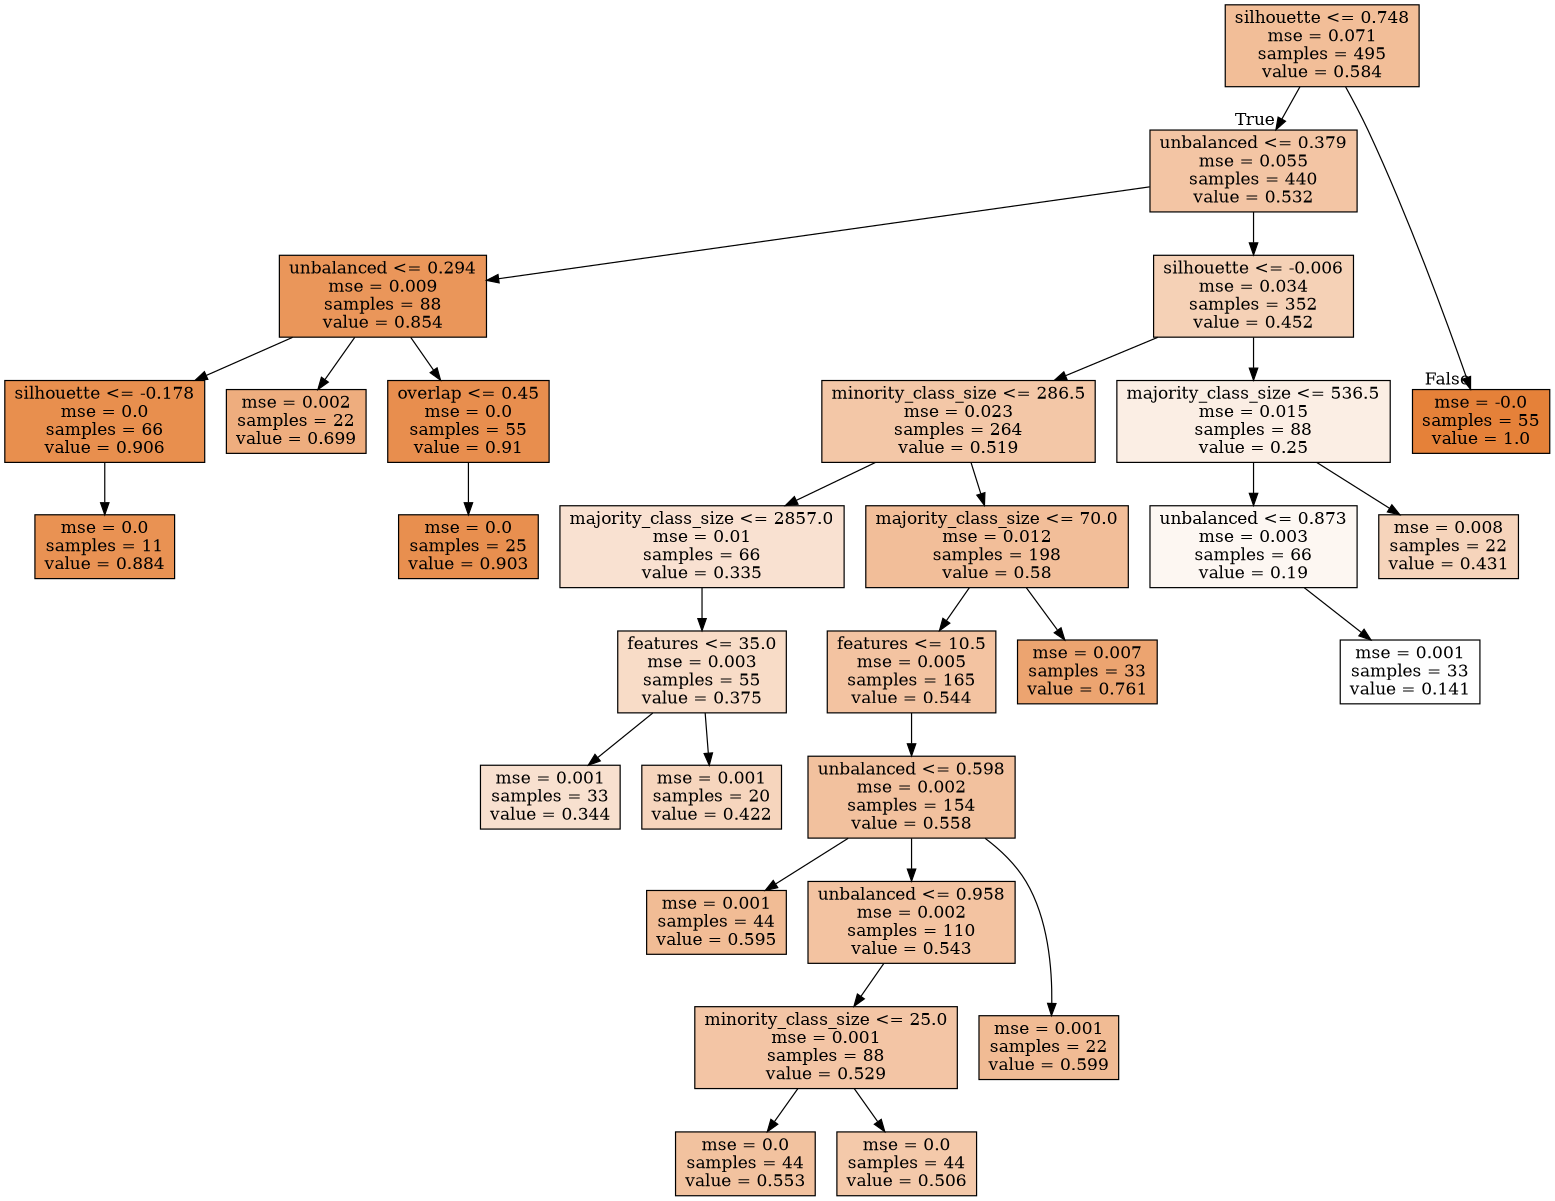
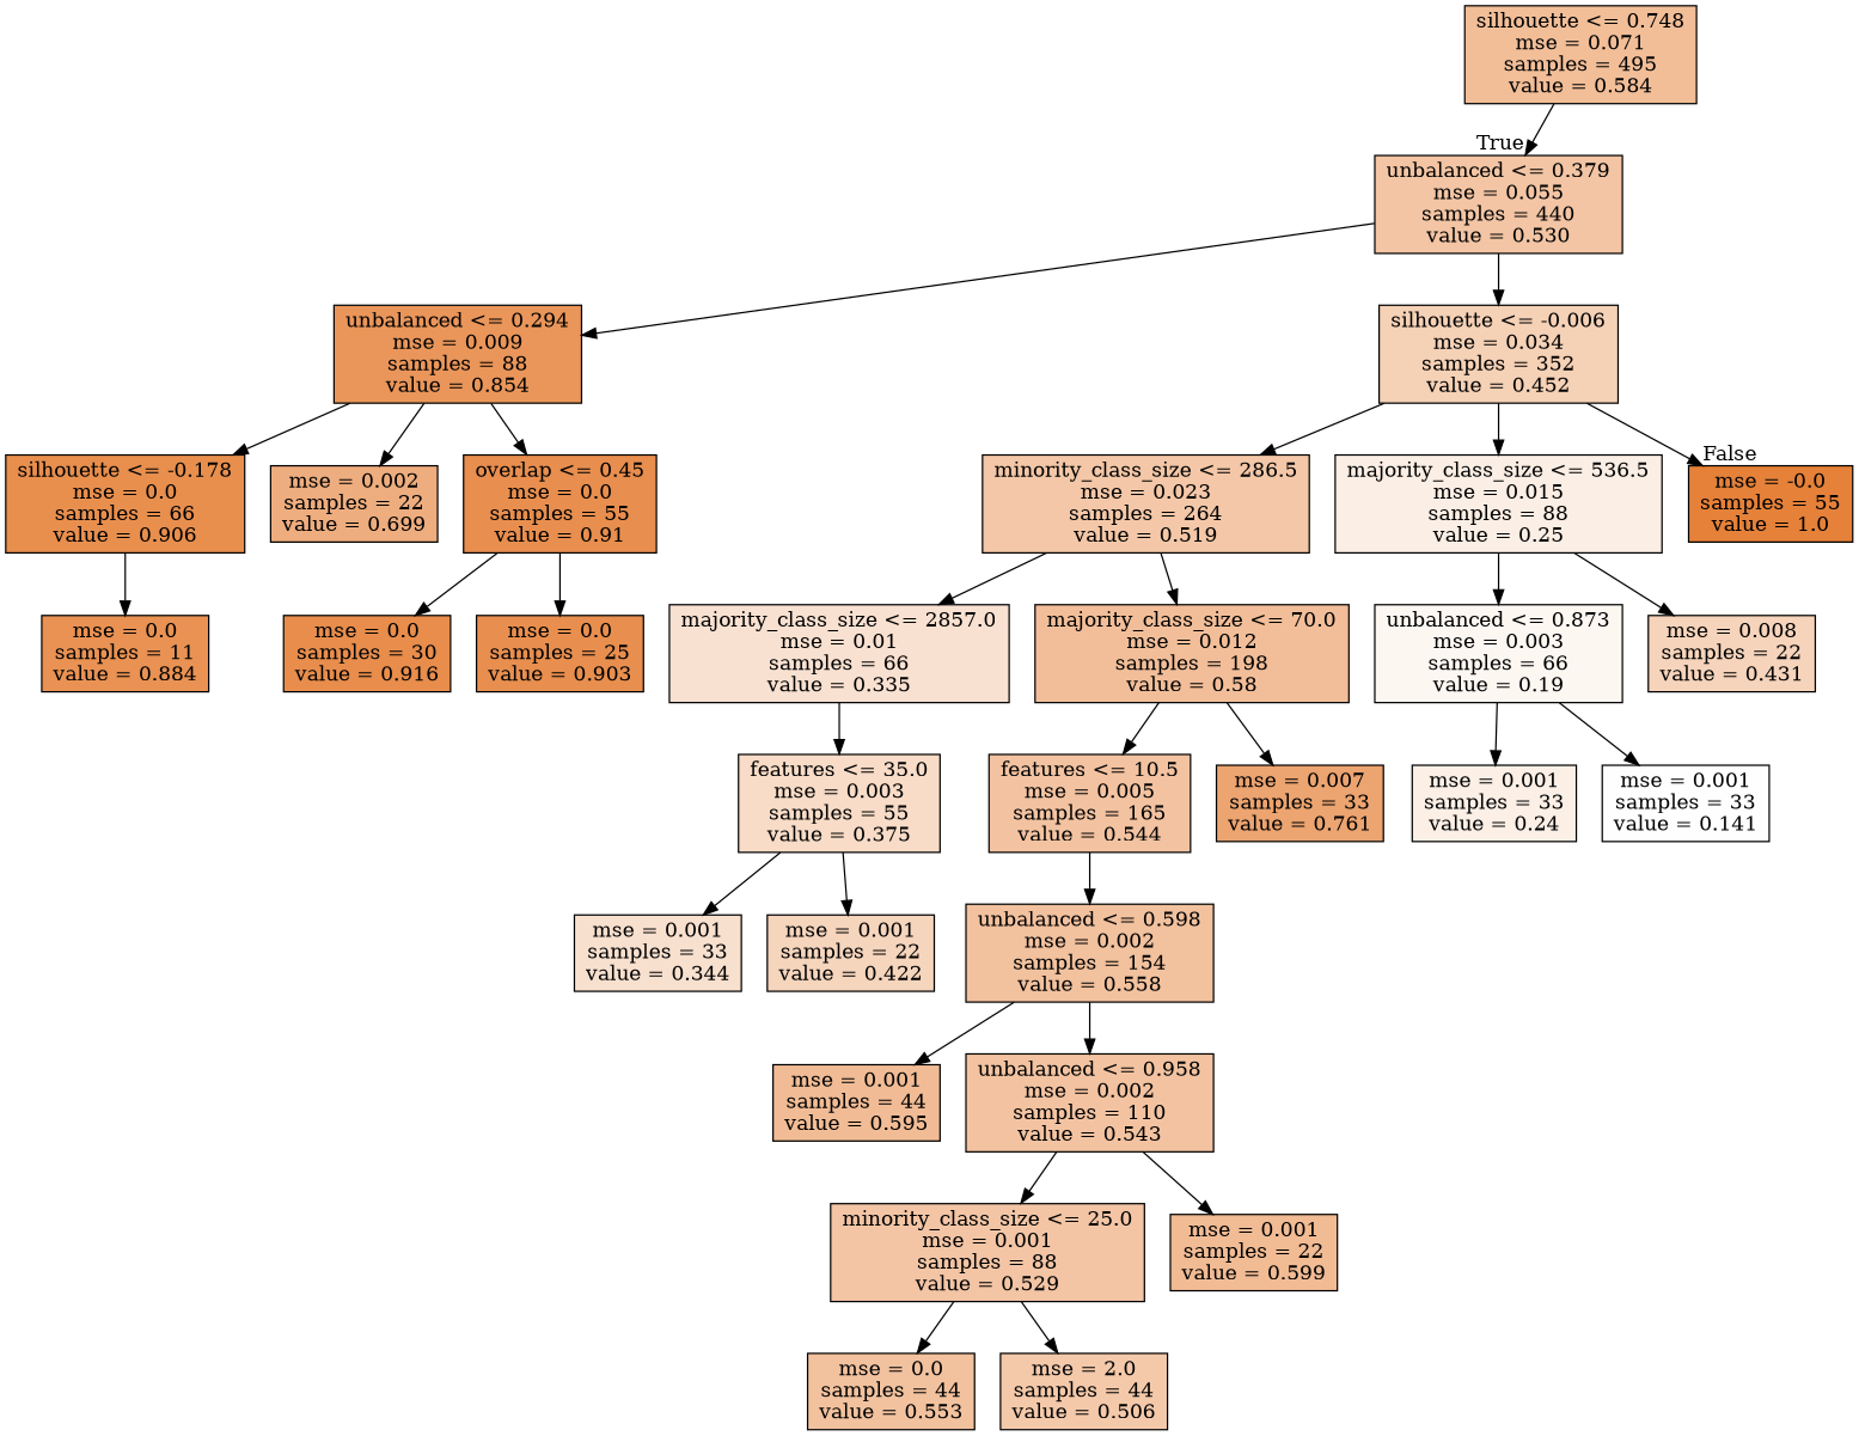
  digraph {
    node [color=black fillcolor="#e5813978" shape=box style=filled]
    n1 [fillcolor="#e5813984" label="silhouette <= 0.748\nmse = 0.071\nsamples = 495\nvalue = 0.584"]
-   n2 [fillcolor="#e5813975" label="unbalanced <= 0.379\nmse = 0.055\nsamples = 440\nvalue = 0.532"]
+   n2 [fillcolor="#e5813975" label="unbalanced <= 0.379\nmse = 0.055\nsamples = 440\nvalue = 0.530"]
    n3 [fillcolor="#e58139ff" label="mse = -0.0\nsamples = 55\nvalue = 1.0"]
    n4 [fillcolor="#e58139d4" label="unbalanced <= 0.294\nmse = 0.009\nsamples = 88\nvalue = 0.854"]
    n5 [fillcolor="#e581395d" label="silhouette <= -0.006\nmse = 0.034\nsamples = 352\nvalue = 0.452"]
    n6 [fillcolor="#e58139e3" label="silhouette <= -0.178\nmse = 0.0\nsamples = 66\nvalue = 0.906"]
    n7 [fillcolor="#e58139a6" label="mse = 0.002\nsamples = 22\nvalue = 0.699"]
    n8 [fillcolor="#e58139e4" label="overlap <= 0.45\nmse = 0.0\nsamples = 55\nvalue = 0.91"]
    n9 [fillcolor="#e5813922" label="majority_class_size <= 536.5\nmse = 0.015\nsamples = 88\nvalue = 0.25"]
    n10 [fillcolor="#e5813971" label="minority_class_size <= 286.5\nmse = 0.023\nsamples = 264\nvalue = 0.519"]
    n11 [fillcolor="#e58139dd" label="mse = 0.0\nsamples = 11\nvalue = 0.884"]
    n12 [fillcolor="#e58139e2" label="mse = 0.0\nsamples = 25\nvalue = 0.903"]
+   n13 [fillcolor="#e58139e6" label="mse = 0.0\nsamples = 30\nvalue = 0.916"]
    n14 [fillcolor="#e5813957" label="mse = 0.008\nsamples = 22\nvalue = 0.431"]
    n15 [fillcolor="#e5813910" label="unbalanced <= 0.873\nmse = 0.003\nsamples = 66\nvalue = 0.19"]
    n16 [fillcolor="#e5813983" label="majority_class_size <= 70.0\nmse = 0.012\nsamples = 198\nvalue = 0.58"]
    n17 [fillcolor="#e581393b" label="majority_class_size <= 2857.0\nmse = 0.01\nsamples = 66\nvalue = 0.335"]
    n18 [fillcolor="#e5813901" label="mse = 0.001\nsamples = 33\nvalue = 0.141"]
+   n19 [fillcolor="#e581391f" label="mse = 0.001\nsamples = 33\nvalue = 0.24"]
    n20 [fillcolor="#e58139b8" label="mse = 0.007\nsamples = 33\nvalue = 0.761"]
    n21 [label="features <= 10.5\nmse = 0.005\nsamples = 165\nvalue = 0.544"]
    n22 [fillcolor="#e5813947" label="features <= 35.0\nmse = 0.003\nsamples = 55\nvalue = 0.375"]
    n23 [fillcolor="#e581397d" label="unbalanced <= 0.598\nmse = 0.002\nsamples = 154\nvalue = 0.558"]
    n24 [fillcolor="#e5813988" label="mse = 0.001\nsamples = 44\nvalue = 0.595"]
    n25 [label="unbalanced <= 0.958\nmse = 0.002\nsamples = 110\nvalue = 0.543"]
    n26 [fillcolor="#e5813974" label="minority_class_size <= 25.0\nmse = 0.001\nsamples = 88\nvalue = 0.529"]
    n27 [fillcolor="#e5813989" label="mse = 0.001\nsamples = 22\nvalue = 0.599"]
    n28 [fillcolor="#e581397b" label="mse = 0.0\nsamples = 44\nvalue = 0.553"]
-   n29 [fillcolor="#e581396d" label="mse = 0.0\nsamples = 44\nvalue = 0.506"]
+   n29 [fillcolor="#e581396d" label="mse = 2.0\nsamples = 44\nvalue = 0.506"]
    n30 [fillcolor="#e581393d" label="mse = 0.001\nsamples = 33\nvalue = 0.344"]
-   n31 [fillcolor="#e5813955" label="mse = 0.001\nsamples = 20\nvalue = 0.422"]
+   n31 [fillcolor="#e5813955" label="mse = 0.001\nsamples = 22\nvalue = 0.422"]
    n1 -> n2 [headlabel=True labelangle=45 labeldistance=2.5]
-   n1 -> n3 [headlabel=False labelangle=-45 labeldistance=2.5]
+   n5 -> n3 [headlabel=False labelangle=-45 labeldistance=2.5]
    n2 -> n4
    n2 -> n5
    n4 -> n6
    n4 -> n7
    n4 -> n8
    n5 -> n9
    n5 -> n10
    n6 -> n11
    n8 -> n12
+   n8 -> n13
    n9 -> n14
    n9 -> n15
    n10 -> n16
    n10 -> n17
    n15 -> n18
+   n15 -> n19
    n16 -> n20
    n16 -> n21
    n17 -> n22
    n21 -> n23
    n22 -> n30
    n22 -> n31
    n23 -> n24
    n23 -> n25
    n25 -> n26
-   n23 -> n27
+   n25 -> n27
    n26 -> n28
    n26 -> n29
  }
